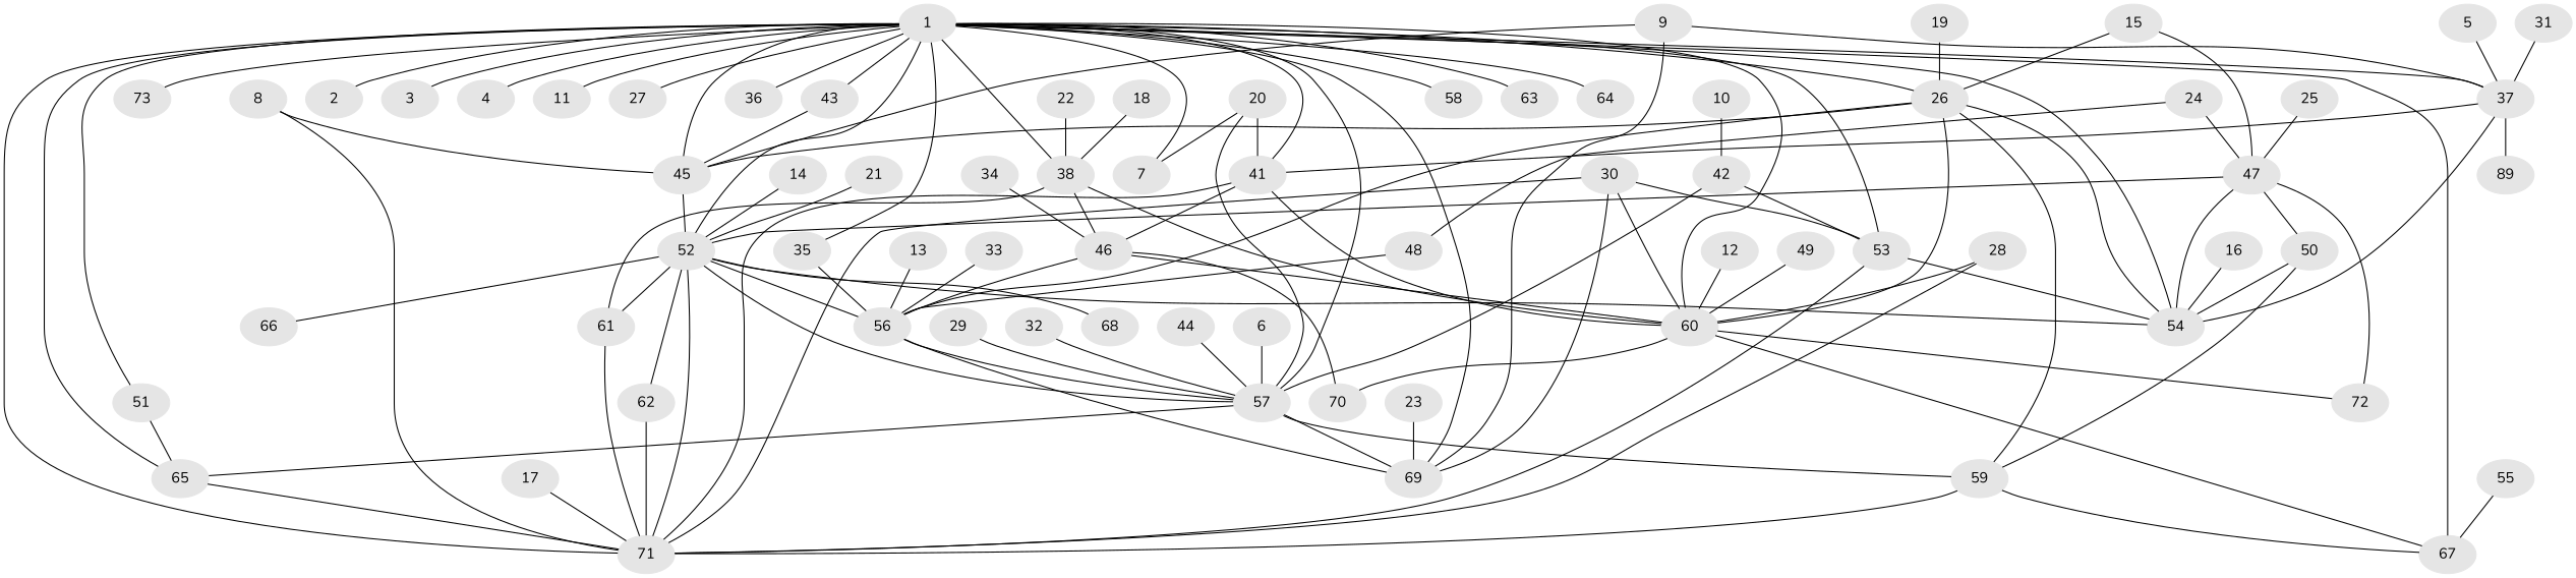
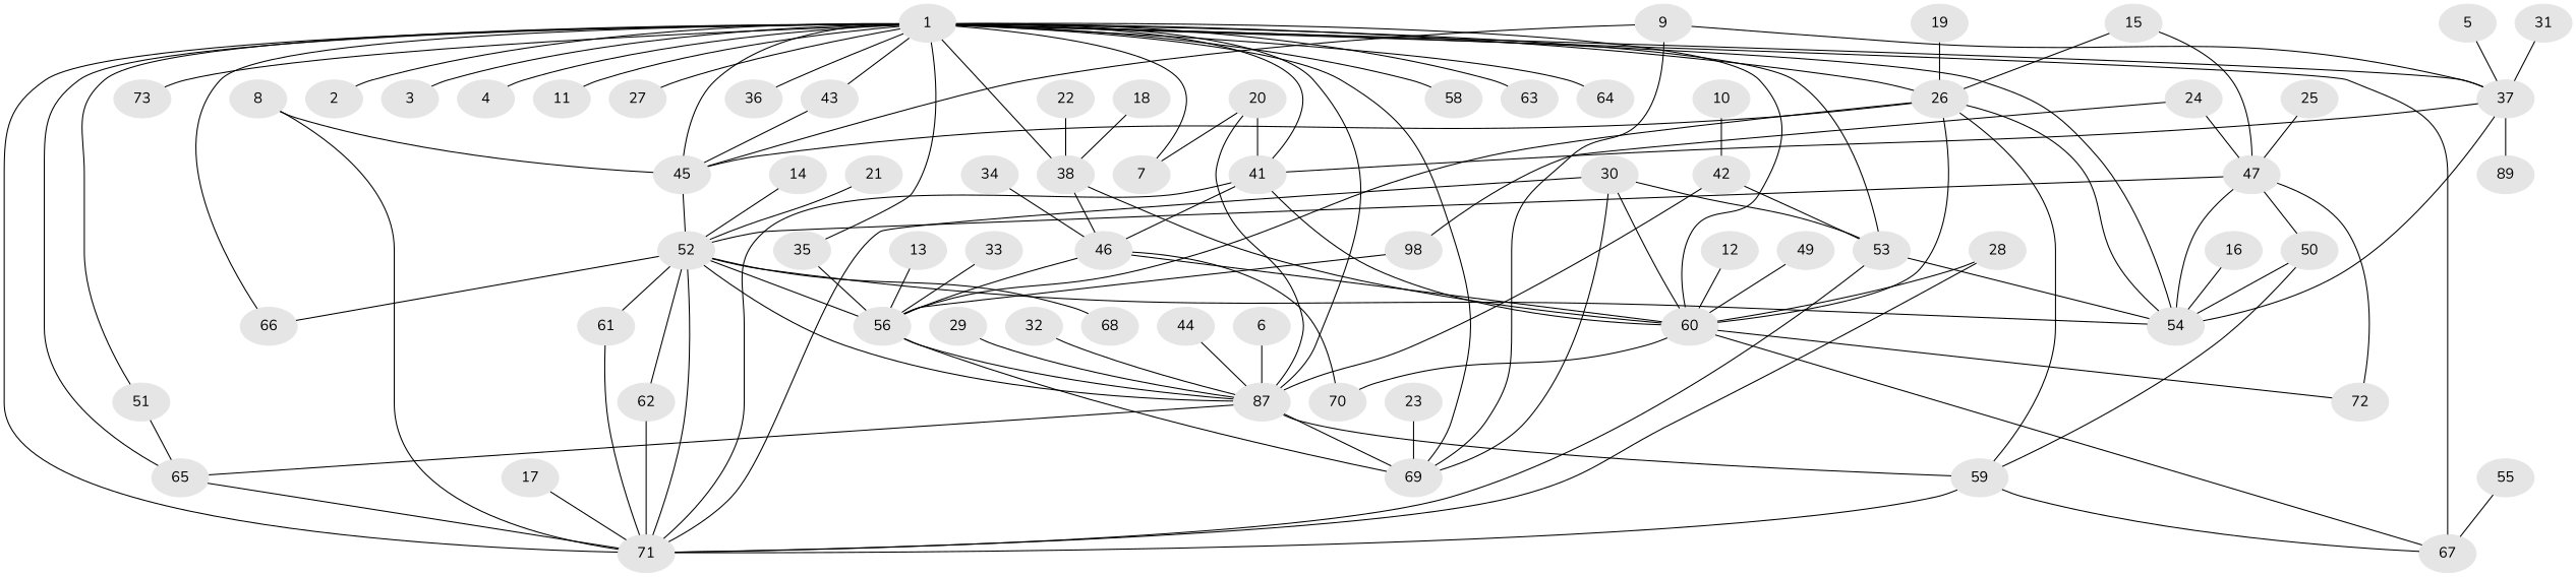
  graph {
    fontname=Nunito
    node [color=gray90 fontname=Nunito style=filled]
    edge [fontname=Nunito weight=1.0]
    1
    2
    3
    4
    7
    11
    26
    27
    35
    36
    37
    38
    41
    43
    45
    51
    52
    53
    54
-   57
+   57 [label=87]
    58
    60
    63
    64
    65
    67
    69
    71
    73
    56
    59
    n32 [label=89]
    46
    61
    62
    66
    68
    70
    72
    5
    6
    8
    9
    10
    42
    12
    13
    14
    15
    47
    50
    16
    17
    18
    19
    20
    21
    22
    23
    24
-   48
+   48 [label=98]
    25
    28
    29
    30
    31
    32
    33
    34
    44
    49
    55
    1 -- 2
    1 -- 3
    1 -- 4
    1 -- 7
    1 -- 11
    1 -- 26
    1 -- 27
    1 -- 35
    1 -- 36
    1 -- 37
    1 -- 38
    1 -- 41
    1 -- 43 [weight=2.0]
    1 -- 45 [weight=2.0]
    1 -- 51
-   1 -- 52
+   1 -- 66
    1 -- 53 [weight=2.0]
    1 -- 54
    1 -- 57 [weight=2.0]
    1 -- 58
    1 -- 60
    1 -- 63
    1 -- 64
    1 -- 65
    1 -- 67 [weight=2.0]
    1 -- 69
    1 -- 71 [weight=2.0]
    1 -- 73
    26 -- 45
    26 -- 54
    26 -- 60 [weight=2.0]
    26 -- 56
    26 -- 59
    35 -- 56
    37 -- 41
    37 -- 54 [weight=2.0]
    37 -- n32
    38 -- 60
    38 -- 46
-   38 -- 61
    41 -- 60 [weight=2.0]
    41 -- 71
    41 -- 46
    43 -- 45
    45 -- 52
    51 -- 65
    52 -- 54
    52 -- 57
    52 -- 71
    52 -- 56
    52 -- 61
    52 -- 62
    52 -- 66
    52 -- 68
    53 -- 54
    53 -- 71
    57 -- 65
    57 -- 69 [weight=2.0]
    57 -- 59
    60 -- 67
    60 -- 70 [weight=2.0]
    60 -- 72
    65 -- 71
    56 -- 57
    56 -- 69
    59 -- 67
    59 -- 71
    46 -- 60
    46 -- 56
    46 -- 70
    61 -- 71
    62 -- 71
    5 -- 37
    6 -- 57
    8 -- 45
    8 -- 71
    9 -- 37
    9 -- 45
    9 -- 69
    10 -- 42
    42 -- 53
    42 -- 57
    12 -- 60
    13 -- 56
    14 -- 52
    15 -- 26
    15 -- 47
    47 -- 52
    47 -- 54
    47 -- 72
    47 -- 50
    50 -- 54
    50 -- 59
    16 -- 54
    17 -- 71
    18 -- 38
    19 -- 26
    20 -- 7
    20 -- 41
    20 -- 57
    21 -- 52
    22 -- 38
    23 -- 69
    24 -- 47
    24 -- 48
    48 -- 56
    25 -- 47
    28 -- 60
    28 -- 71
    29 -- 57
    30 -- 53
    30 -- 60
    30 -- 69
    30 -- 71
    31 -- 37
    32 -- 57
    33 -- 56
    34 -- 46
    44 -- 57
    49 -- 60
    55 -- 67
  }
